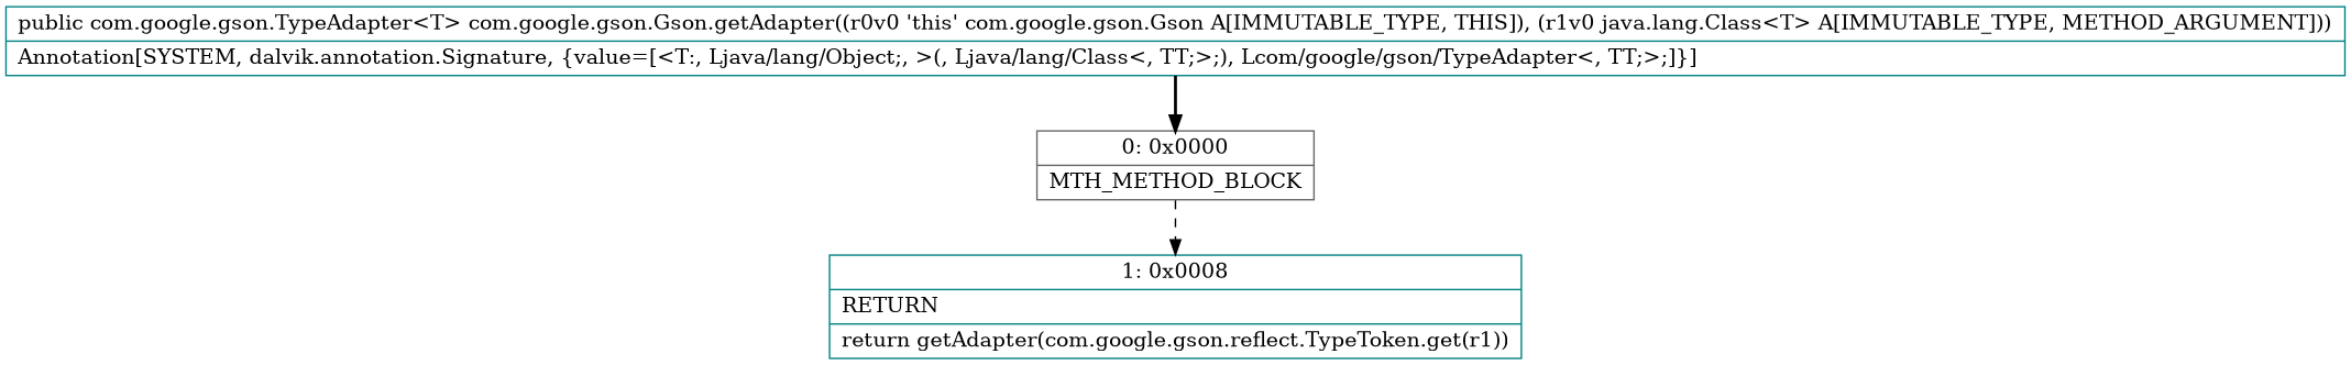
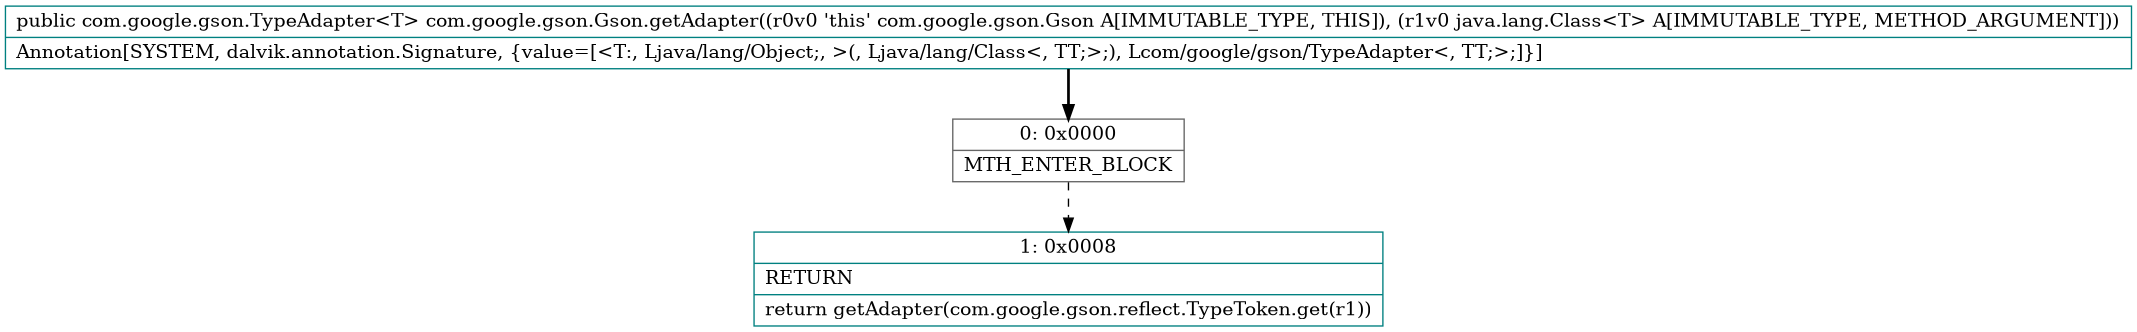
  digraph {
    node [shape=record color=teal]
-   n1 [label="{0\:\ 0x0000|MTH_METHOD_BLOCK\l}" color=gray40]
+   n1 [label="{0\:\ 0x0000|MTH_ENTER_BLOCK\l}" color=gray40]
    n2 [label="{1\:\ 0x0008|RETURN\l|return getAdapter(com.google.gson.reflect.TypeToken.get(r1))\l}"]
    n3 [label="{public com.google.gson.TypeAdapter\<T\> com.google.gson.Gson.getAdapter((r0v0 'this' com.google.gson.Gson A[IMMUTABLE_TYPE, THIS]), (r1v0 java.lang.Class\<T\> A[IMMUTABLE_TYPE, METHOD_ARGUMENT]))  | Annotation[SYSTEM, dalvik.annotation.Signature, \{value=[\<T:, Ljava\/lang\/Object;, \>(, Ljava\/lang\/Class\<, TT;\>;), Lcom\/google\/gson\/TypeAdapter\<, TT;\>;]\}]\l}"]
    n1 -> n2 [style=dashed]
    n3 -> n1 [style=bold]
  }
